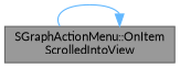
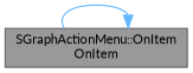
  digraph {
    rankdir=LR
    fontname=Lato
-   n1 [color=gray40 fillcolor=grey60 fontcolor=black fontname=Lato fontsize=10 height=0.2 label="SGraphActionMenu::OnItem\lScrolledIntoView" shape=box style=filled width=0.4]
+   n1 [color=gray40 fillcolor=grey60 fontcolor=black fontname=Lato fontsize=10 height=0.2 label="SGraphActionMenu::OnItem\lOnItem" shape=box style=filled width=0.4]
    n1 -> n1 [color=steelblue1 fontname=Lato fontsize=10 labelfontname=Helvetica labelfontsize=10 style=solid]
  }
